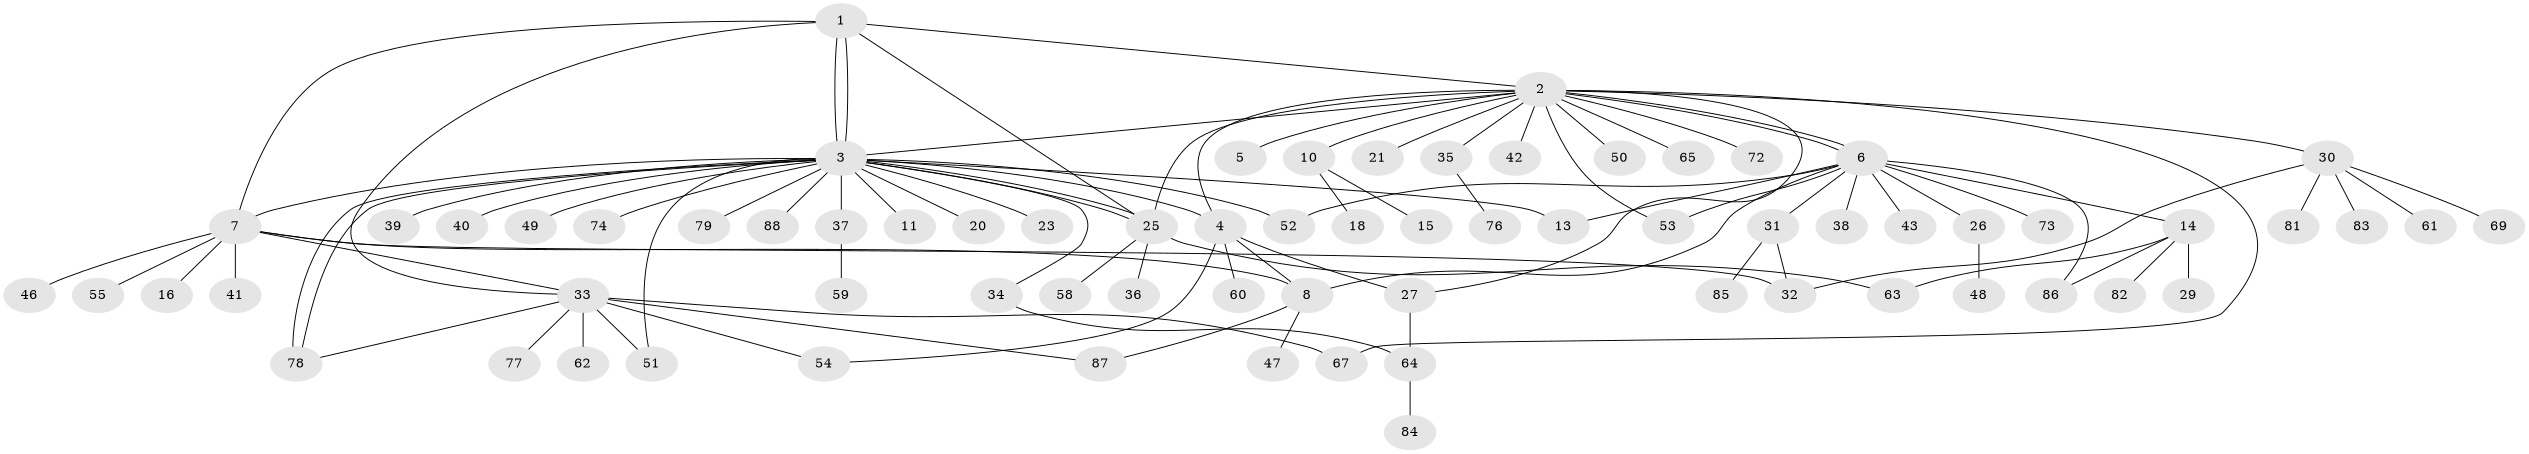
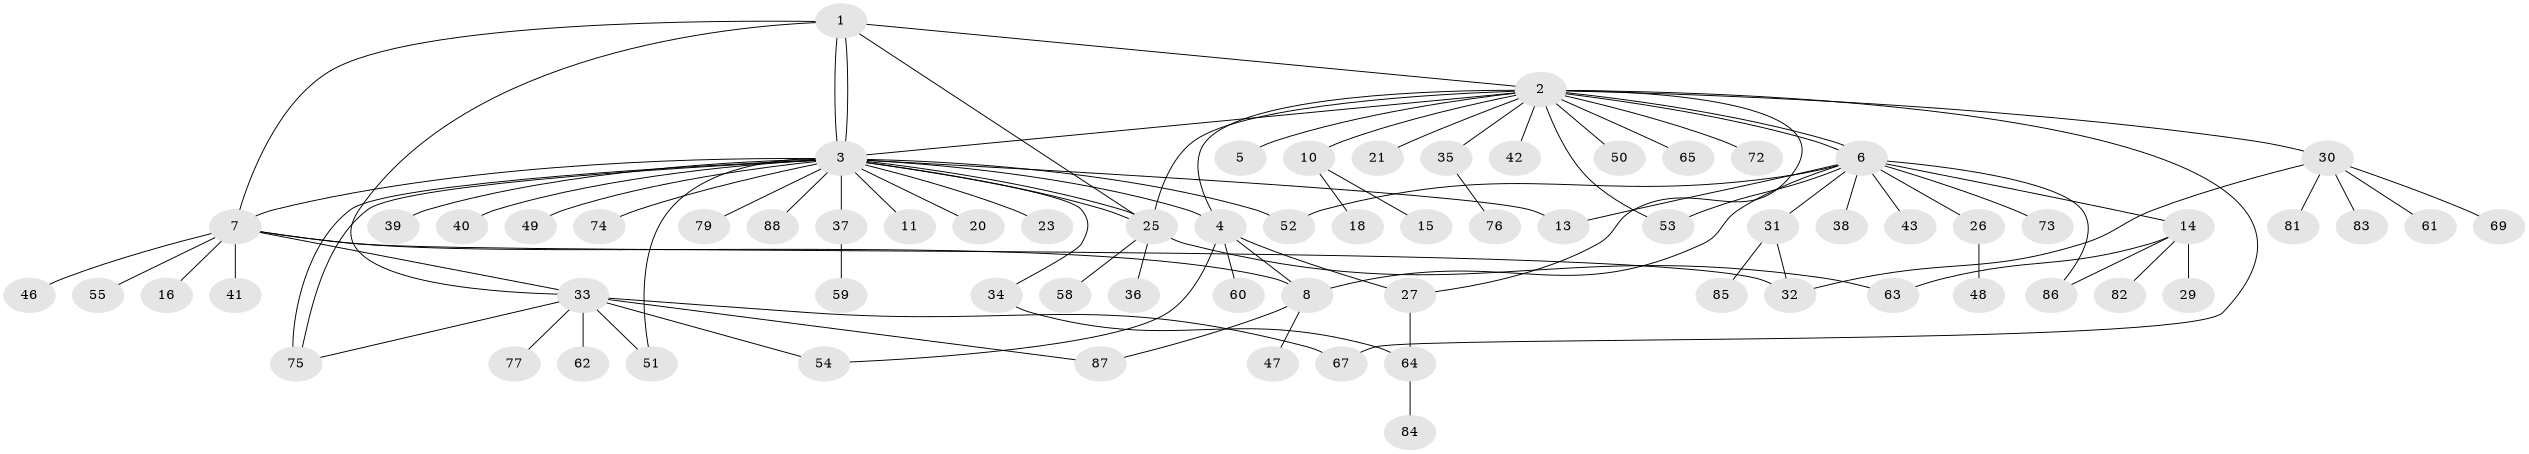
  graph {
    node [color=gray90 style=filled]
    1 [super="+22"]
    2 [super="+19"]
    3 [super="+71"]
    7 [super="+12"]
    25 [super="+28"]
    33 [super="+78"]
    4 [super="+14"]
    5 [super="+56"]
    6 [super="+9"]
    10 [super="+17"]
    21
    27 [super="+70"]
    30 [super="+57"]
    35
    42
    50
    53
    65
    67
    72
    11
    13 [super="+45"]
    20
    23
    34
    37
    39
    40
    49
    51
    52
    74
-   75 [label=78]
+   75
    79
    88
    8 [super="+44"]
    16
    32
    41
    46
    55
    63
    36
    58
    54
    62
    77
    87
    60
    n50 [label=14 super="+80"]
    26
    31 [super="+66"]
    38
    43
    73
    86
    15
    18
    64 [super="+68"]
    61
    69
    81
    83
    76
    59
    47
    29
    82
    48
    85
    84
    1 -- 2
    1 -- 3
    1 -- 3
    1 -- 7
    1 -- 25
    1 -- 33
    2 -- 3
    2 -- 25
    2 -- 4
    2 -- 5
    2 -- 6
    2 -- 6
    2 -- 10
    2 -- 21
    2 -- 27
    2 -- 30
    2 -- 35
    2 -- 42
    2 -- 50
    2 -- 53
    2 -- 65
    2 -- 67
    2 -- 72
    3 -- 7 [weight=2]
    3 -- 25
    3 -- 25
    3 -- 4 [weight=2]
    3 -- 11
    3 -- 13
    3 -- 20
    3 -- 23
    3 -- 34
    3 -- 37
    3 -- 39
    3 -- 40
    3 -- 49
    3 -- 51
    3 -- 52
    3 -- 74
    3 -- 75
    3 -- 75
    3 -- 79
    3 -- 88
    7 -- 33
    7 -- 8
    7 -- 16
    7 -- 32
    7 -- 41
    7 -- 46
    7 -- 55
    25 -- 63
    25 -- 36
    25 -- 58
    33 -- 67
    33 -- 51
    33 -- 75
    33 -- 54
    33 -- 62
    33 -- 77
    33 -- 87
    4 -- 27
    4 -- 8
    4 -- 54
    4 -- 60
    6 -- 53
    6 -- 13
    6 -- 52
    6 -- 8
    6 -- n50
    6 -- 26
    6 -- 31
    6 -- 38
    6 -- 43
    6 -- 73
    6 -- 86
    10 -- 15
    10 -- 18
    27 -- 64
    30 -- 32
    30 -- 61
    30 -- 69
    30 -- 81
    30 -- 83
    35 -- 76
    34 -- 64
    37 -- 59
    8 -- 87
    8 -- 47
    n50 -- 63
    n50 -- 86
    n50 -- 29
    n50 -- 82
    26 -- 48
    31 -- 32
    31 -- 85
    64 -- 84
  }
